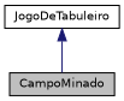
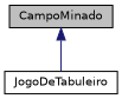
  digraph {
    node [color=black fontname=Helvetica fontsize=10 shape=record style=filled]
    n1 [fillcolor=grey75 fontcolor=black height=0.2 label=CampoMinado width=0.4]
    n2 [fillcolor=white height=0.2 label=JogoDeTabuleiro width=0.4]
-   n2 -> n1 [color=midnightblue dir=back fontname=Helvetica fontsize=10 labelfontname=Helvetica labelfontsize=10 style=solid]
+   n1 -> n2 [color=midnightblue dir=back fontname=Helvetica fontsize=10 labelfontname=Helvetica labelfontsize=10 style=solid]
  }
